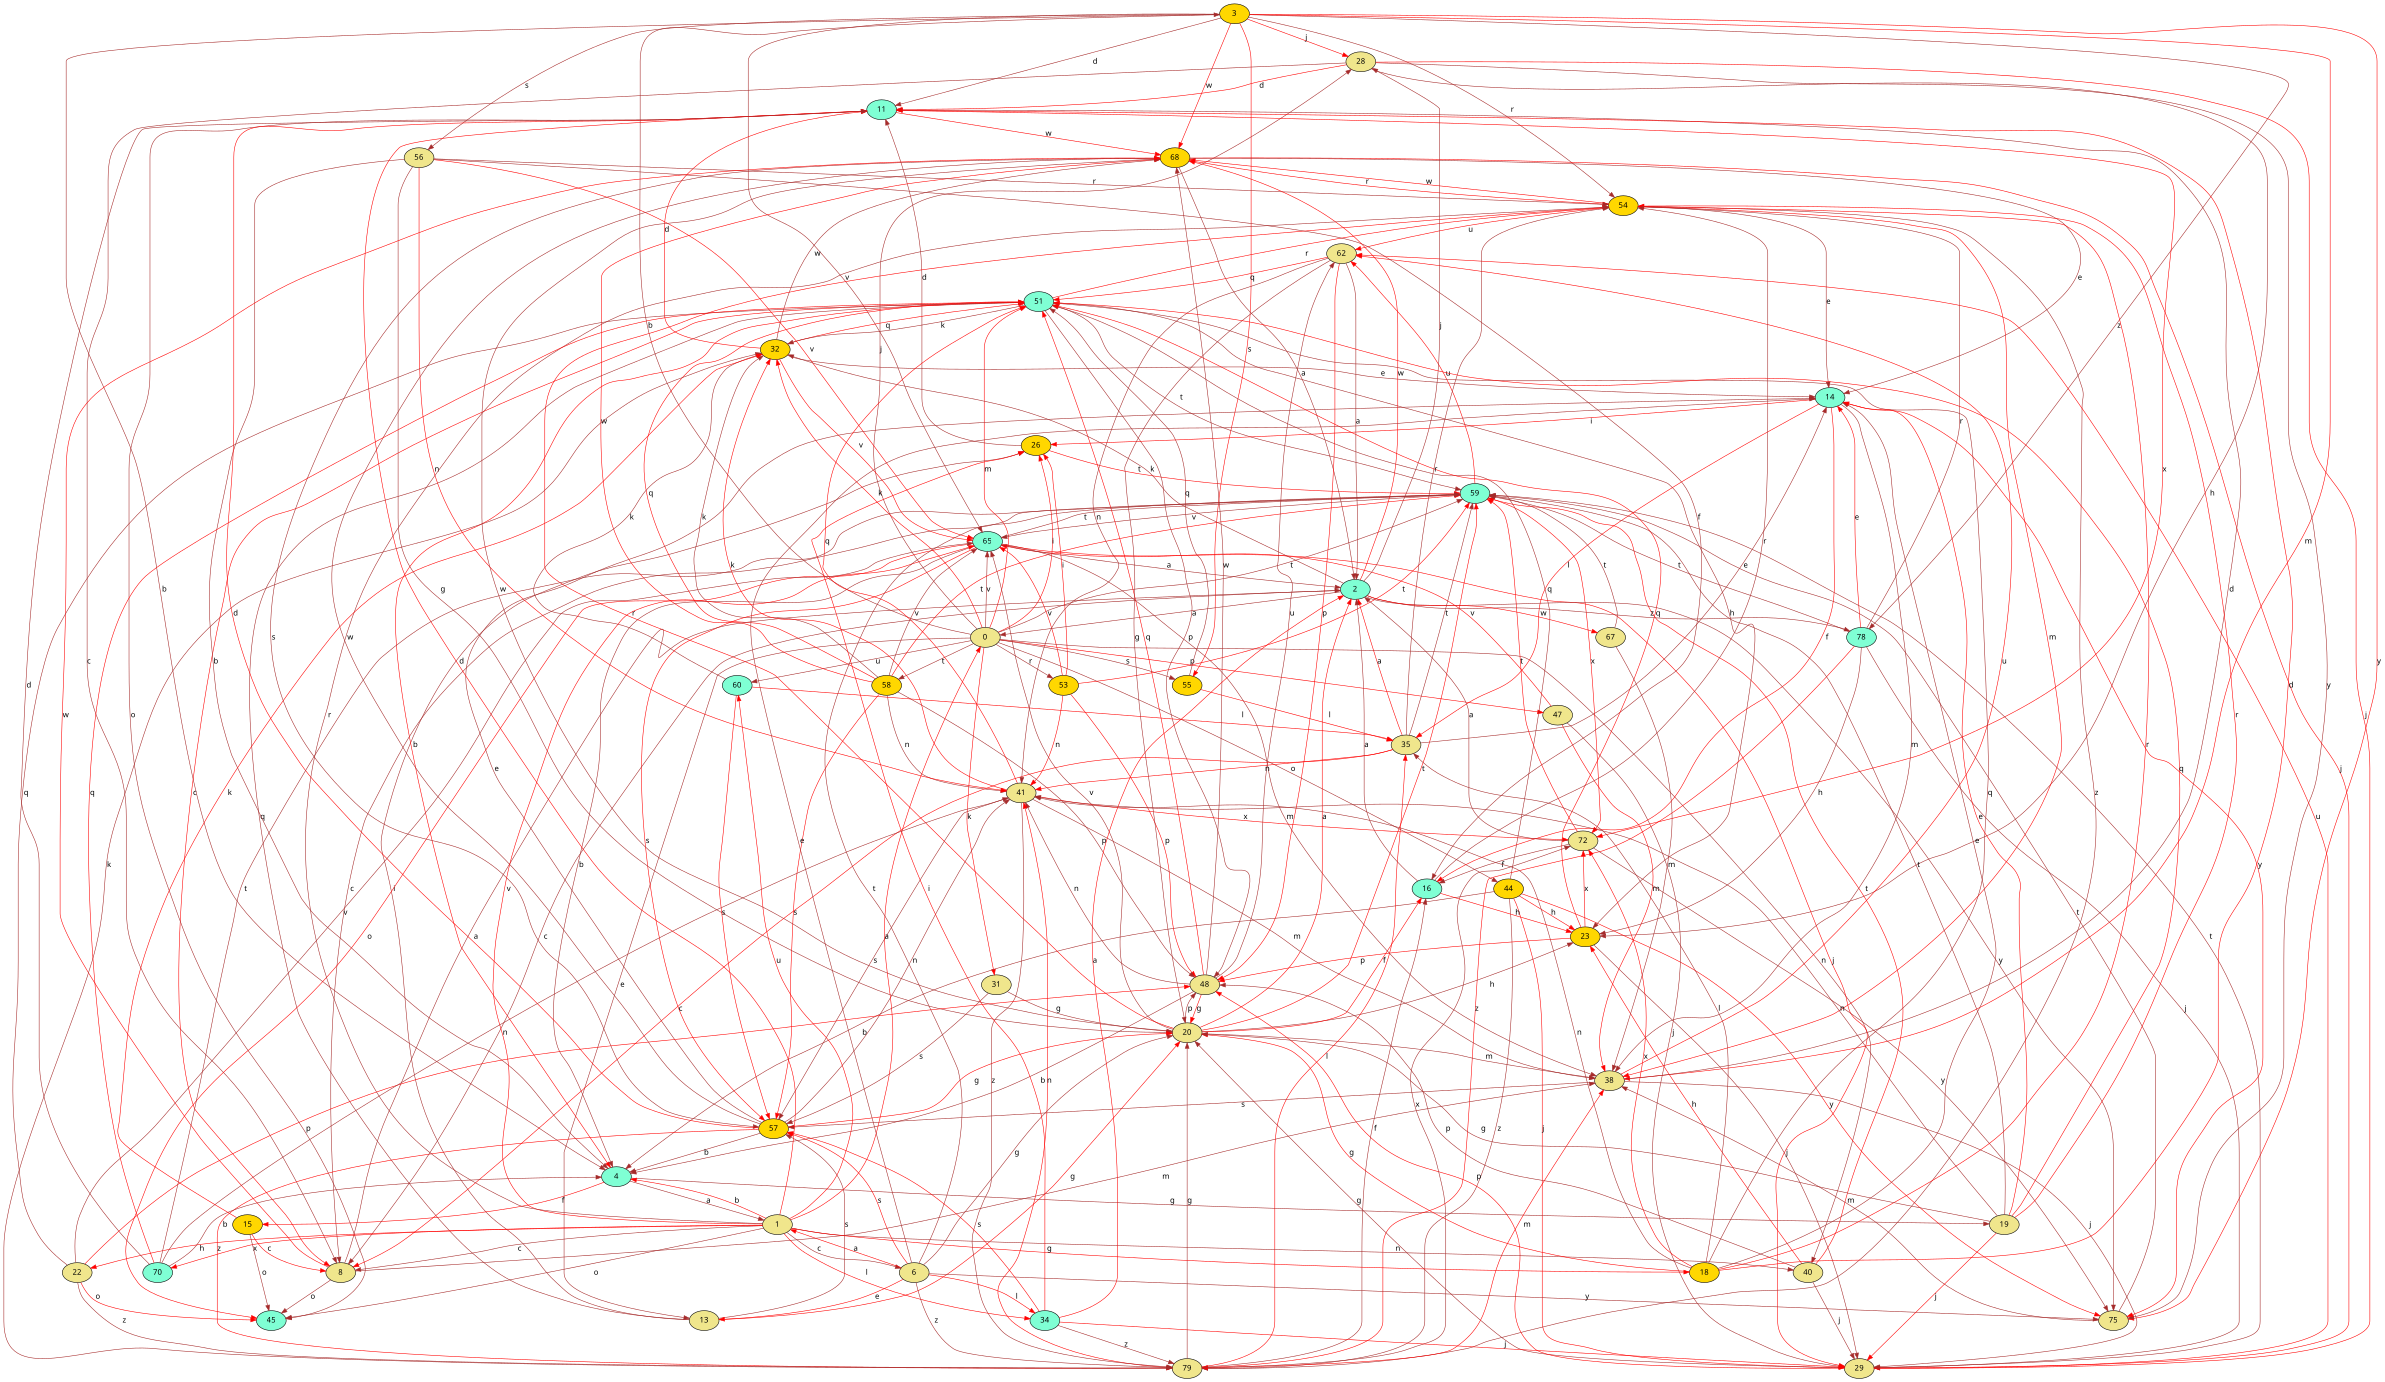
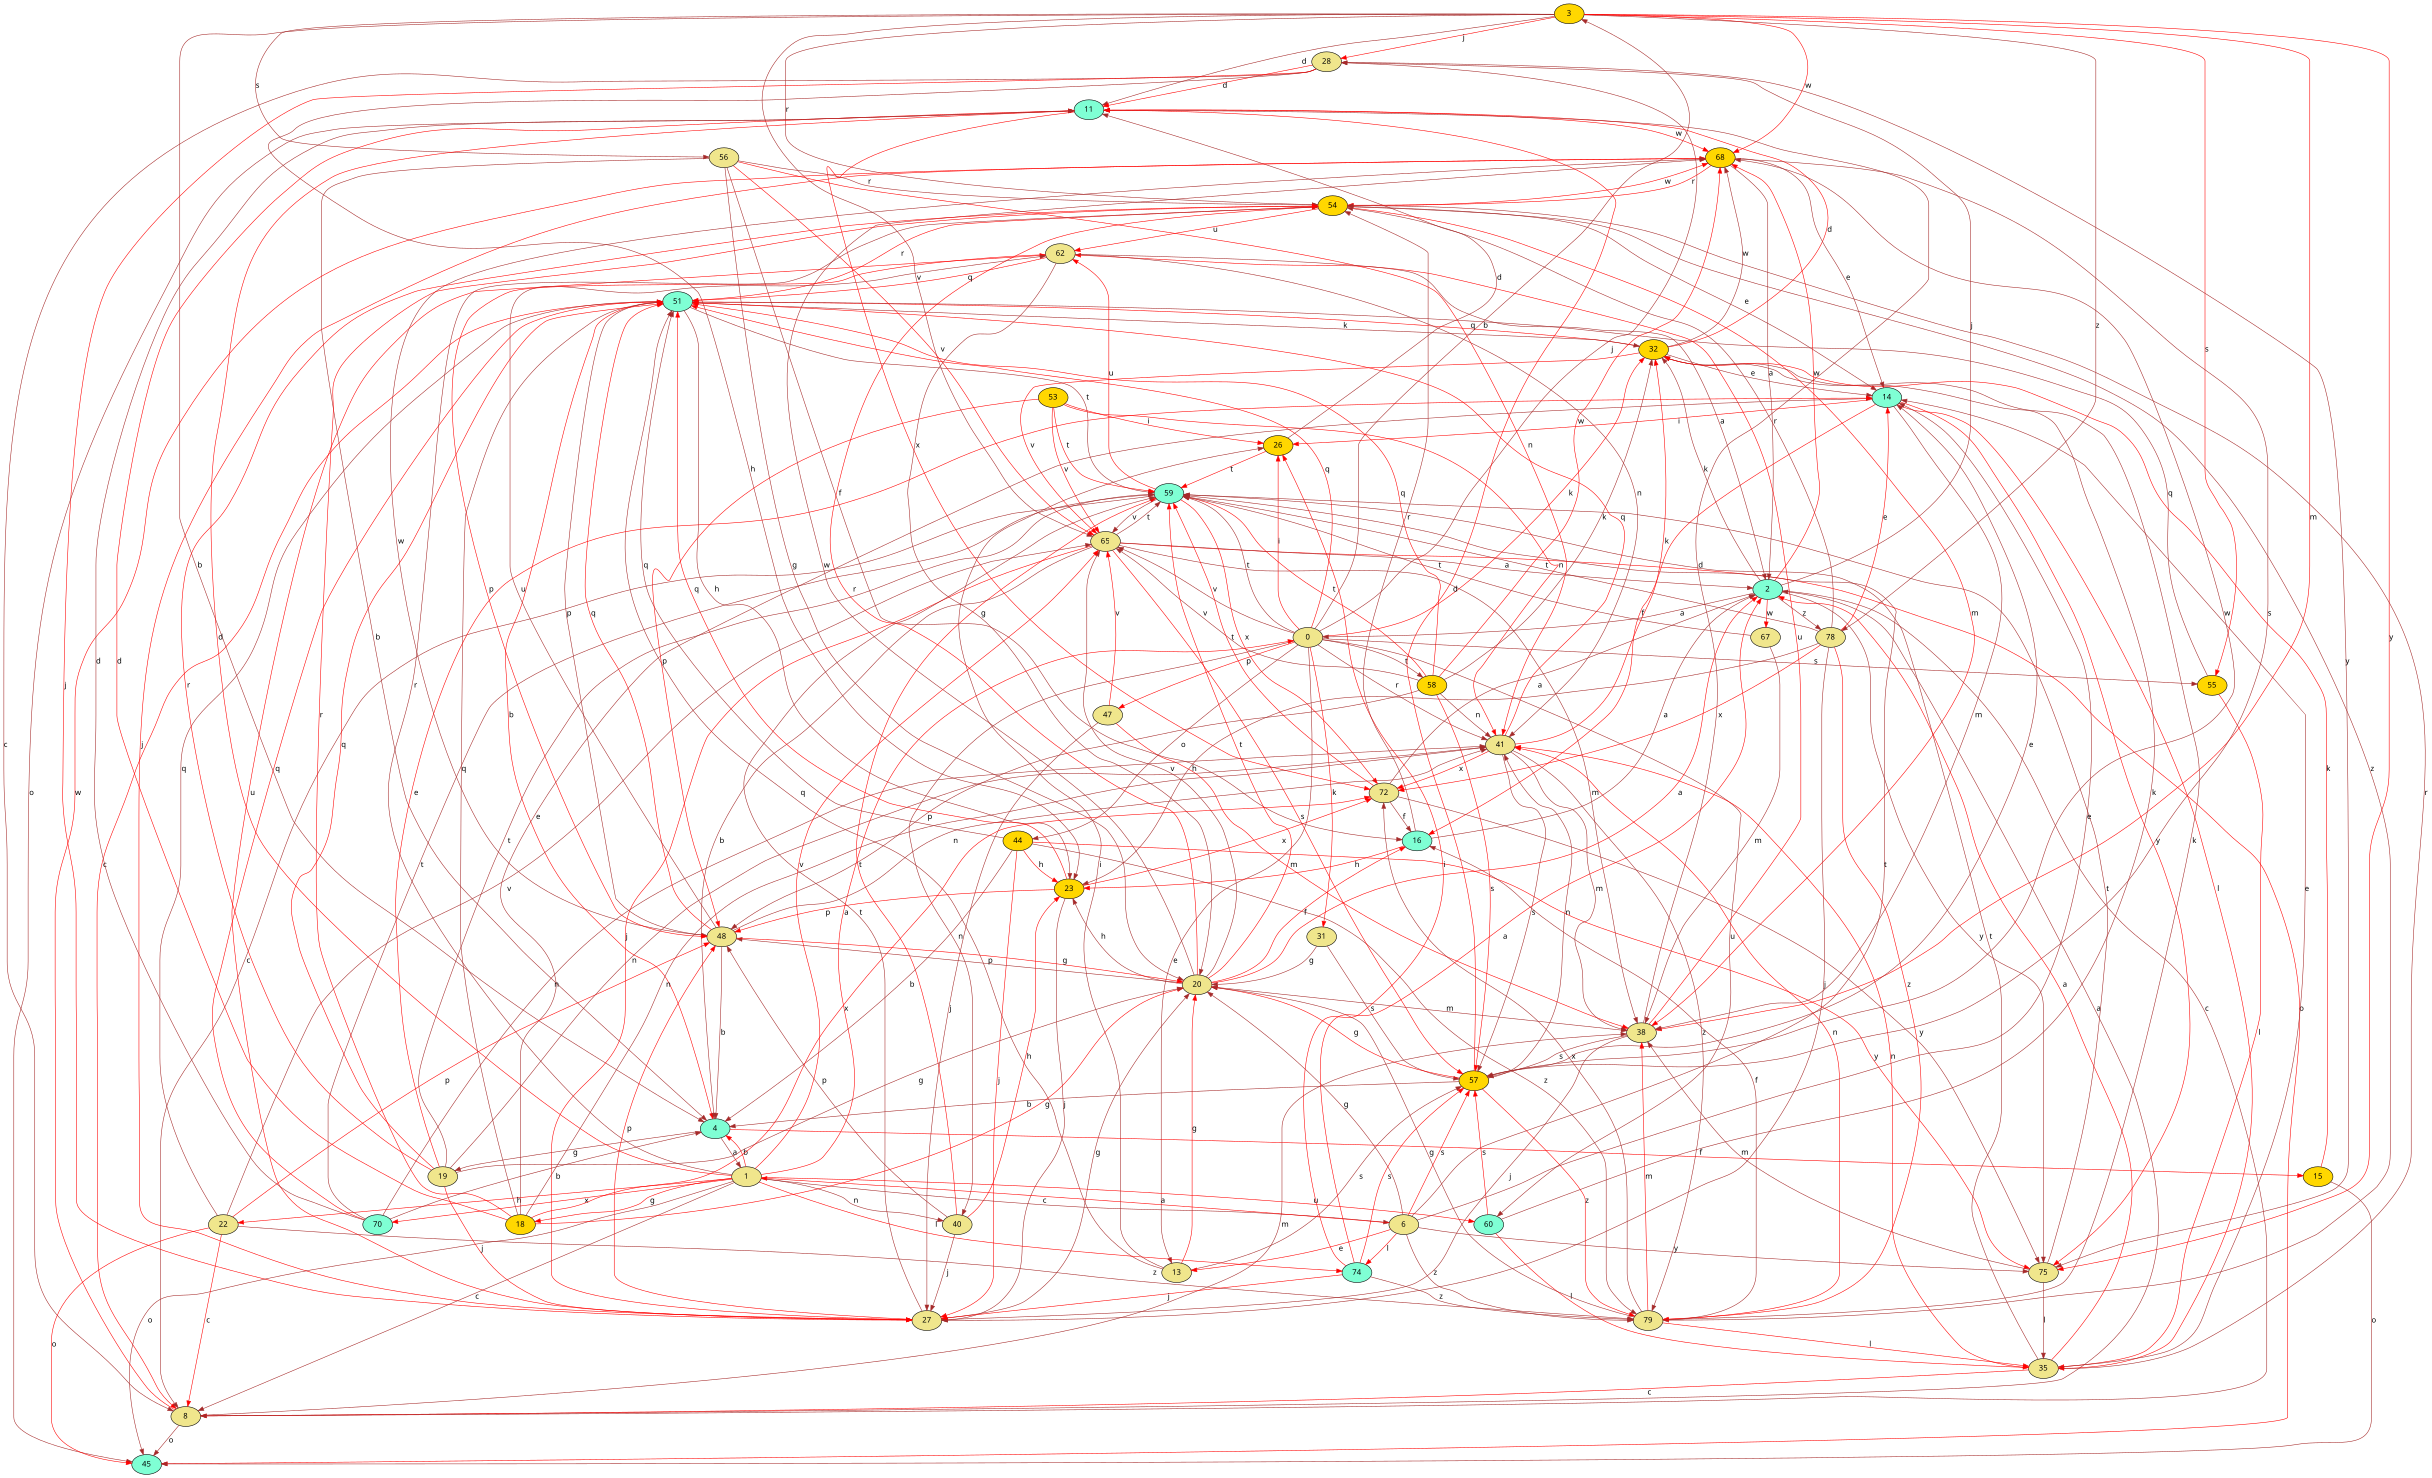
  strict digraph {
    fontname="Noto Sans"
    node [fillcolor=khaki fontname="Noto Sans" style=filled]
    edge [color=brown fontname="Noto Sans"]
    3 [fillcolor=gold]
    0
    13
    26 [fillcolor=gold]
    28
    31
    32 [fillcolor=gold]
    40
    44 [fillcolor=gold]
    47
    51 [fillcolor=aquamarine]
    53 [fillcolor=gold]
    55 [fillcolor=gold]
    58 [fillcolor=gold]
    59 [fillcolor=aquamarine]
    60 [fillcolor=aquamarine]
-   65 [fillcolor=aquamarine]
+   65
    4 [fillcolor=aquamarine]
    11 [fillcolor=aquamarine]
    54 [fillcolor=gold]
    68 [fillcolor=gold]
    75
-   78 [fillcolor=aquamarine]
+   78
    38
    56
    20
    57 [fillcolor=gold]
    8
    23 [fillcolor=gold]
-   29
+   29 [label=27]
    14 [fillcolor=aquamarine]
    48
    79
    41
    35
    72
    62
    45 [fillcolor=aquamarine]
    2 [fillcolor=aquamarine]
    1
    6
    18 [fillcolor=gold]
    22
-   34 [fillcolor=aquamarine]
+   34 [fillcolor=aquamarine label=74]
    70 [fillcolor=aquamarine]
    15 [fillcolor=gold]
    19
    67
    n49 [fillcolor=aquamarine label=16]
    3 -> 28 [color=red label=j]
    3 -> 55 [color=red label=s]
    3 -> 65 [label=v]
    3 -> 4 [label=b]
    3 -> 11 [label=d]
    3 -> 54 [label=r]
    3 -> 68 [color=red label=w]
    3 -> 75 [color=red label=y]
    3 -> 78 [label=z]
    3 -> 38 [color=red label=m]
    3 -> 56 [label=s]
    0 -> 3 [label=b]
    0 -> 13 [label=e]
    0 -> 26 [color=red label=i]
    0 -> 28 [label=j]
    0 -> 31 [color=red label=k]
    0 -> 32 [color=red label=k]
    0 -> 40 [label=n]
    0 -> 44 [label=o]
    0 -> 47 [color=red label=p]
-   0 -> 51 [color=red label=m]
-   0 -> 53 [label=r]
+   0 -> 51 [color=red label=q]
+   0 -> 41 [label=r]
    0 -> 55 [label=s]
    0 -> 58 [label=t]
    0 -> 59 [label=t]
    0 -> 60 [label=u]
    0 -> 65 [label=v]
    13 -> 26 [label=i]
    13 -> 51 [label=q]
    13 -> 20 [color=red label=g]
    13 -> 57 [label=s]
    26 -> 59 [color=red label=t]
    26 -> 11 [label=d]
    28 -> 11 [color=red label=d]
    28 -> 75 [label=y]
    28 -> 8 [label=c]
    28 -> 23 [label=h]
    28 -> 29 [color=red label=j]
    31 -> 20 [label=g]
    31 -> 57 [label=s]
    32 -> 51 [color=red label=q]
    32 -> 65 [color=red label=v]
    32 -> 11 [color=red label=d]
    32 -> 68 [label=w]
    32 -> 14 [label=e]
    40 -> 59 [color=red label=t]
    40 -> 23 [color=red label=h]
    40 -> 29 [label=j]
    40 -> 48 [label=p]
    44 -> 51 [label=q]
    44 -> 4 [label=b]
    44 -> 75 [color=red label=y]
    44 -> 23 [color=red label=h]
    44 -> 29 [color=red label=j]
    44 -> 79 [label=z]
    47 -> 65 [color=red label=v]
    47 -> 38 [color=red label=m]
    47 -> 29 [label=j]
    51 -> 32 [label=k]
    51 -> 59 [label=t]
    51 -> 4 [color=red label=b]
    51 -> 54 [color=red label=r]
    51 -> 8 [color=red label=c]
    51 -> 23 [label=h]
    51 -> 48 [label=p]
    53 -> 26 [color=red label=i]
    53 -> 59 [color=red label=t]
    53 -> 65 [color=red label=v]
    53 -> 48 [color=red label=p]
    53 -> 41 [color=red label=n]
    55 -> 51 [label=q]
    55 -> 35 [color=red label=l]
    58 -> 32 [label=k]
    58 -> 51 [color=red label=q]
    58 -> 59 [color=red label=t]
    58 -> 65 [label=v]
    58 -> 68 [color=red label=w]
    58 -> 57 [color=red label=s]
    58 -> 48 [label=p]
    58 -> 41 [label=n]
    59 -> 65 [label=v]
    59 -> 8 [label=c]
    59 -> 72 [color=red label=x]
    59 -> 62 [color=red label=u]
    60 -> 32 [label=k]
    60 -> 57 [color=red label=s]
    60 -> 35 [color=red label=l]
    65 -> 59 [label=t]
    65 -> 4 [label=b]
    65 -> 38 [label=m]
    65 -> 57 [color=red label=s]
    65 -> 29 [color=red label=j]
    65 -> 45 [color=red label=o]
    65 -> 2 [label=a]
    4 -> 1 [label=a]
    4 -> 15 [color=red label=f]
    4 -> 19 [label=g]
    11 -> 68 [color=red label=w]
    11 -> 72 [color=red label=x]
    11 -> 45 [label=o]
    54 -> 68 [color=red label=w]
    54 -> 38 [color=red label=m]
    54 -> 14 [label=e]
    54 -> 79 [label=z]
    54 -> 62 [color=red label=u]
    68 -> 54 [color=red label=r]
    68 -> 57 [label=s]
    68 -> 29 [color=red label=j]
    68 -> 14 [label=e]
    68 -> 2 [label=a]
    75 -> 59 [label=t]
    75 -> 38 [label=m]
-   18 -> 35 [label=l]
+   75 -> 35 [label=l]
    78 -> 59 [label=t]
    78 -> 54 [label=r]
    78 -> 23 [label=h]
    78 -> 29 [label=j]
    78 -> 14 [color=red label=e]
    78 -> 79 [color=red label=z]
+   78 -> 72 [color=red label=x]
    38 -> 11 [label=d]
    38 -> 57 [label=s]
    38 -> 29 [label=j]
    38 -> 62 [color=red label=u]
    56 -> 65 [color=red label=v]
    56 -> 4 [label=b]
    56 -> 54 [label=r]
    56 -> 20 [label=g]
    56 -> 41 [color=red label=n]
    56 -> n49 [label=f]
    20 -> 59 [color=red label=t]
    20 -> 65 [label=v]
    20 -> 54 [color=red label=r]
    20 -> 68 [label=w]
    20 -> 38 [label=m]
    20 -> 23 [label=h]
    20 -> 48 [label=p]
    20 -> 2 [color=red label=a]
    20 -> n49 [color=red label=f]
    57 -> 4 [label=b]
    57 -> 11 [color=red label=d]
    57 -> 68 [label=w]
    57 -> 20 [color=red label=g]
    57 -> 14 [label=e]
    57 -> 79 [color=red label=z]
    57 -> 41 [label=n]
    8 -> 68 [color=red label=w]
    8 -> 38 [label=m]
    8 -> 45 [label=o]
    8 -> 2 [label=a]
    23 -> 51 [color=red label=q]
    23 -> 29 [label=j]
    23 -> 48 [color=red label=p]
    23 -> 72 [color=red label=x]
    29 -> 59 [label=t]
    29 -> 20 [label=g]
    29 -> 48 [color=red label=p]
    29 -> 62 [color=red label=u]
    14 -> 26 [color=red label=i]
    14 -> 75 [color=red label=y]
    14 -> 38 [label=m]
    14 -> 35 [color=red label=l]
    14 -> n49 [color=red label=f]
    48 -> 51 [color=red label=q]
    48 -> 4 [label=b]
    48 -> 68 [label=w]
    48 -> 20 [color=red label=g]
    48 -> 41 [label=n]
    48 -> 62 [label=u]
    79 -> 32 [label=k]
    79 -> 38 [color=red label=m]
    79 -> 20 [label=g]
    79 -> 41 [color=red label=n]
    79 -> 35 [color=red label=l]
    79 -> 72 [label=x]
    79 -> n49 [label=f]
    41 -> 32 [color=red label=k]
    41 -> 51 [color=red label=q]
    41 -> 38 [label=m]
    41 -> 57 [label=s]
    41 -> 79 [label=z]
    41 -> 72 [color=red label=x]
    35 -> 59 [label=t]
    35 -> 54 [label=r]
    35 -> 8 [color=red label=c]
    35 -> 14 [label=e]
    35 -> 41 [color=red label=n]
    35 -> 2 [color=red label=a]
    72 -> 59 [color=red label=t]
    72 -> 75 [label=y]
    72 -> 2 [label=a]
    72 -> n49 [label=f]
    62 -> 51 [color=red label=q]
    62 -> 20 [label=g]
    62 -> 48 [color=red label=p]
    62 -> 41 [label=n]
    62 -> 2 [label=a]
    2 -> 0 [label=a]
    2 -> 28 [label=j]
    2 -> 32 [label=k]
    2 -> 68 [color=red label=w]
    2 -> 75 [label=y]
    2 -> 78 [label=z]
    2 -> 8 [label=c]
    2 -> 67 [color=red label=w]
    1 -> 0 [color=red label=a]
    1 -> 40 [label=n]
    1 -> 60 [color=red label=u]
    1 -> 65 [color=red label=v]
    1 -> 4 [color=red label=b]
    1 -> 11 [color=red label=d]
    1 -> 54 [label=r]
    1 -> 8 [label=c]
    1 -> 45 [label=o]
    1 -> 6 [label=c]
    1 -> 18 [color=red label=g]
    1 -> 22 [color=red label=h]
    1 -> 34 [color=red label=l]
    1 -> 70 [color=red label=x]
    6 -> 13 [color=red label=e]
    6 -> 59 [label=t]
    6 -> 75 [label=y]
    6 -> 20 [label=g]
    6 -> 57 [color=red label=s]
    6 -> 14 [label=e]
    6 -> 79 [label=z]
    6 -> 1 [color=red label=a]
    6 -> 34 [color=red label=l]
    18 -> 51 [label=q]
    18 -> 11 [color=red label=d]
    18 -> 54 [color=red label=r]
    18 -> 20 [color=red label=g]
    18 -> 14 [label=e]
    18 -> 41 [label=n]
    18 -> 72 [color=red label=x]
    22 -> 51 [label=q]
    22 -> 65 [label=v]
    22 -> 48 [color=red label=p]
    22 -> 79 [label=z]
    22 -> 45 [color=red label=o]
    34 -> 26 [color=red label=i]
    34 -> 57 [color=red label=s]
    34 -> 29 [color=red label=j]
    34 -> 79 [label=z]
    34 -> 2 [color=red label=a]
    70 -> 51 [color=red label=q]
    70 -> 59 [label=t]
    70 -> 4 [label=b]
    70 -> 11 [label=d]
    70 -> 41 [label=n]
    15 -> 32 [color=red label=k]
-   15 -> 8 [color=red label=c]
+   22 -> 8 [color=red label=c]
    15 -> 45 [label=o]
    19 -> 51 [color=red label=q]
    19 -> 59 [label=t]
    19 -> 54 [color=red label=r]
    19 -> 20 [label=g]
    19 -> 29 [color=red label=j]
    19 -> 14 [color=red label=e]
    19 -> 41 [label=n]
    67 -> 59 [label=t]
    67 -> 38 [label=m]
    n49 -> 54 [label=r]
    n49 -> 23 [color=red label=h]
    n49 -> 2 [label=a]
  }
